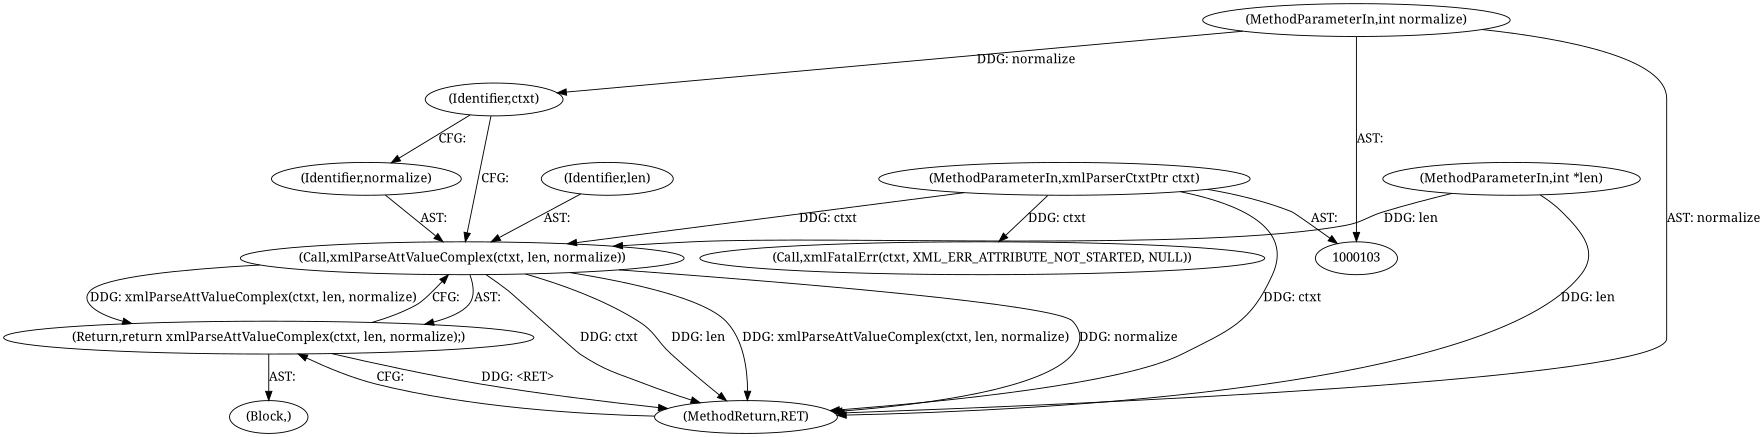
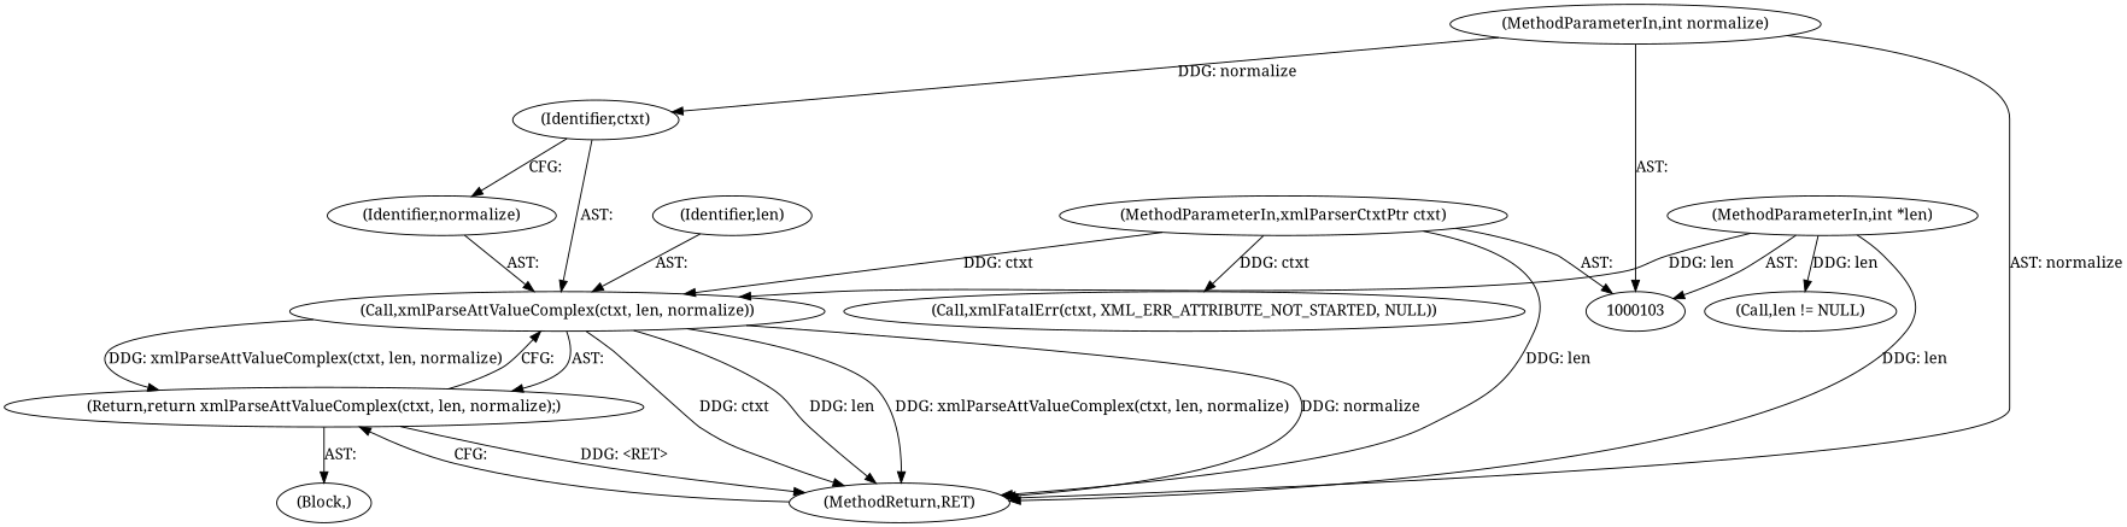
  digraph {
    fontname="Noto Serif"
    node [fontname="Noto Serif"]
    edge [fontname="Noto Serif"]
    n1 [label="(Call,xmlParseAttValueComplex(ctxt, len, normalize))"]
    n2 [label="(Return,return xmlParseAttValueComplex(ctxt, len, normalize);)"]
    n3 [label="(MethodReturn,RET)"]
    n4 [label="(Block,)"]
    n5 [label="(Identifier,normalize)"]
    n6 [label="(MethodParameterIn,xmlParserCtxtPtr ctxt)"]
    n7 [label="(Call,xmlFatalErr(ctxt, XML_ERR_ATTRIBUTE_NOT_STARTED, NULL))"]
    1000103
    n9 [label="(MethodParameterIn,int *len)"]
+   n10 [label="(Call,len != NULL)"]
    n11 [label="(MethodParameterIn,int normalize)"]
    n12 [label="(Identifier,ctxt)"]
    n13 [label="(Identifier,len)"]
    n1 -> n2 [label="AST: "]
    n1 -> n2 [label="DDG: xmlParseAttValueComplex(ctxt, len, normalize)"]
    n1 -> n3 [label="DDG: ctxt"]
    n1 -> n3 [label="DDG: len"]
    n1 -> n3 [label="DDG: xmlParseAttValueComplex(ctxt, len, normalize)"]
    n1 -> n3 [label="DDG: normalize"]
    n2 -> n1 [label="CFG: "]
    n2 -> n3 [label="DDG: <RET>"]
    n2 -> n4 [label="AST: "]
    n3 -> n2 [label="CFG: "]
    n5 -> n1 [label="AST: "]
    n6 -> n1 [label="DDG: ctxt"]
-   n6 -> n3 [label="DDG: ctxt"]
+   n6 -> n3 [label="DDG: len"]
    n6 -> n7 [label="DDG: ctxt"]
    n6 -> 1000103 [label="AST: "]
    n9 -> n1 [label="DDG: len"]
    n9 -> n3 [label="DDG: len"]
+   n9 -> 1000103 [label="AST: "]
+   n9 -> n10 [label="DDG: len"]
    n11 -> n3 [label="AST: normalize"]
    n11 -> 1000103 [label="AST: "]
    n11 -> n12 [label="DDG: normalize"]
-   n12 -> n1 [label="CFG: "]
+   n12 -> n1 [label="AST: "]
    n12 -> n5 [label="CFG: "]
    n13 -> n1 [label="AST: "]
  }
